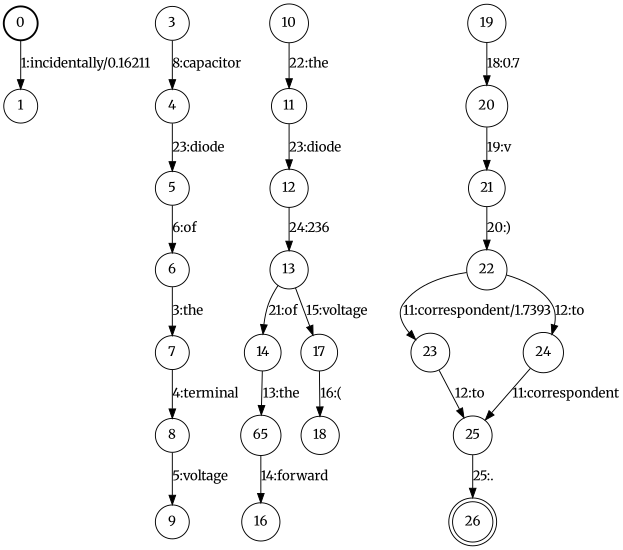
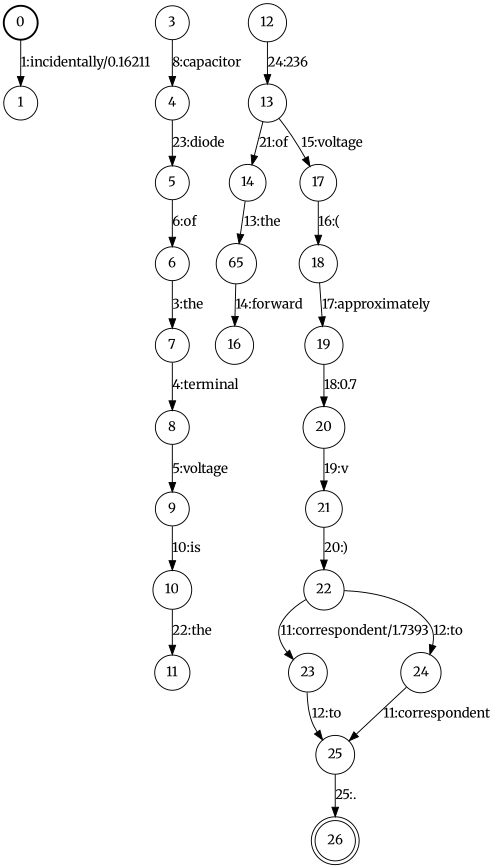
  digraph {
    fontname=Merriweather
    nodesep=0.25
    rankdir=TB
    ranksep=0.4
    node [fontname=Merriweather fontsize=14 shape=circle style=solid]
    edge [fontname=Merriweather fontsize=14]
    n1 [label=0 style=bold]
    n2 [label=1]
    n3 [label=3]
    n4 [label=4]
    n5 [label=5]
    n6 [label=6]
    n7 [label=7]
    n8 [label=8]
    n9 [label=9]
    n10 [label=10]
    n11 [label=11]
    n12 [label=12]
    n13 [label=13]
    n14 [label=14]
    n15 [label=17]
    n16 [label=65]
    n17 [label=16]
    n18 [label=18]
    n19 [label=19]
    n20 [label=20]
    n21 [label=21]
    n22 [label=22]
    n23 [label=23]
    n24 [label=24]
    n25 [label=25]
    n26 [label=26 shape=doublecircle]
    n1 -> n2 [label="1:incidentally/0.16211"]
    n3 -> n4 [label="8:capacitor"]
    n4 -> n5 [label="23:diode"]
    n5 -> n6 [label="6:of"]
    n6 -> n7 [label="3:the"]
    n7 -> n8 [label="4:terminal"]
    n8 -> n9 [label="5:voltage"]
+   n9 -> n10 [label="10:is"]
    n10 -> n11 [label="22:the"]
-   n11 -> n12 [label="23:diode"]
    n12 -> n13 [label="24:236"]
    n13 -> n14 [label="21:of"]
    n13 -> n15 [label="15:voltage"]
    n14 -> n16 [label="13:the"]
    n15 -> n18 [label="16:("]
    n16 -> n17 [label="14:forward"]
+   n18 -> n19 [label="17:approximately"]
    n19 -> n20 [label="18:0.7"]
    n20 -> n21 [label="19:v"]
    n21 -> n22 [label="20:)"]
    n22 -> n23 [label="11:correspondent/1.7393"]
    n22 -> n24 [label="12:to"]
    n23 -> n25 [label="12:to"]
    n24 -> n25 [label="11:correspondent"]
    n25 -> n26 [label="25:."]
  }
